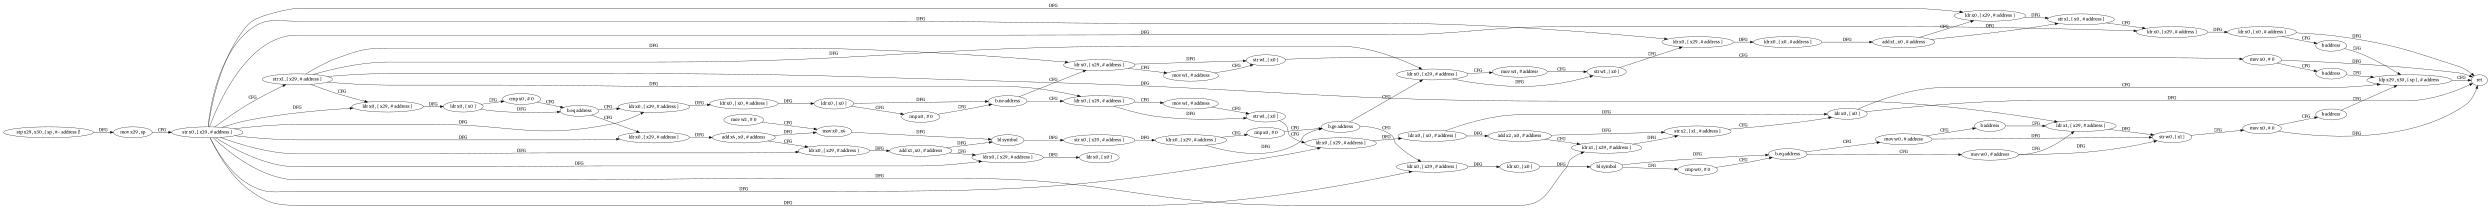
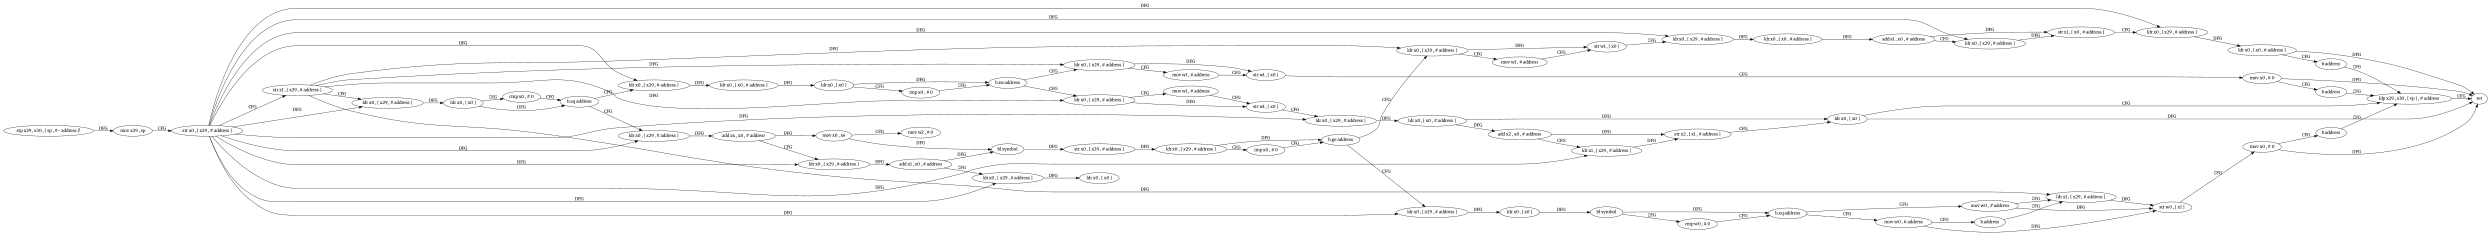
  digraph {
    fontname=Merriweather
    rankdir=LR
    node [fontname=Merriweather]
    edge [fontname=Merriweather]
    n1 [label="stp x29 , x30 , [ sp , #- address ]!"]
    n2 [label="mov x29 , sp"]
    n3 [label="str x0 , [ x29 , # address ]"]
    n4 [label="str x1 , [ x29 , # address ]"]
    n5 [label="ldr x0 , [ x29 , # address ]"]
    n6 [label="ldr x0 , [ x29 , # address ]"]
    n7 [label="ldr x0 , [ x29 , # address ]"]
    n8 [label="ldr x0 , [ x29 , # address ]"]
    n9 [label="ldr x0 , [ x29 , # address ]"]
    n10 [label="ldr x0 , [ x29 , # address ]"]
    n11 [label="ldr x0 , [ x29 , # address ]"]
    n12 [label="ldr x1 , [ x29 , # address ]"]
    n13 [label="ldr x0 , [ x29 , # address ]"]
    n14 [label="ldr x0 , [ x29 , # address ]"]
    n15 [label="ldr x0 , [ x29 , # address ]"]
    n16 [label="ldr x0 , [ x29 , # address ]"]
    n17 [label="ldr x0 , [ x29 , # address ]"]
    n18 [label="ldr x0 , [ x29 , # address ]"]
    n19 [label="ldr x1 , [ x29 , # address ]"]
    n20 [label="ldr x0 , [ x0 ]"]
    n21 [label="ldr x0 , [ x0 , # address ]"]
    n22 [label="add x4 , x0 , # address"]
    n23 [label="add x1 , x0 , # address"]
    n24 [label="ldr x0 , [ x0 ]"]
    n25 [label="ldr x0 , [ x0 ]"]
    n26 [label="ldr x0 , [ x0 , # address ]"]
    n27 [label="str x2 , [ x1 , # address ]"]
    n28 [label="ldr x0 , [ x0 , # address ]"]
    n29 [label="str x1 , [ x0 , # address ]"]
    n30 [label="ldr x0 , [ x0 , # address ]"]
    n31 [label="mov w1 , # address"]
    n32 [label="str w1 , [ x0 ]"]
    n33 [label="mov w1 , # address"]
    n34 [label="str w1 , [ x0 ]"]
    n35 [label="mov w1 , # address"]
    n36 [label="str w1 , [ x0 ]"]
    n37 [label="str w0 , [ x1 ]"]
    n38 [label="cmp x0 , # 0"]
    n39 [label="b.eq address"]
    n40 [label="ldr x0 , [ x0 ]"]
    n41 [label="mov x0 , x4"]
    n42 [label="cmp x0 , # 0"]
    n43 [label="b.ne address"]
    n44 [label="mov x0 , # 0"]
    n45 [label="bl symbol"]
    n46 [label="str x0 , [ x29 , # address ]"]
    n47 [label="mov w2 , # 0"]
    n48 [label="ldr x0 , [ x29 , # address ]"]
    n49 [label="cmp x0 , # 0"]
    n50 [label="b.ge address"]
    n51 [label="bl symbol"]
    n52 [label="add x2 , x0 , # address"]
    n53 [label="ldr x0 , [ x0 ]"]
    n54 [label="ldp x29 , x30 , [ sp ] , # address"]
    n55 [label=ret]
    n56 [label="b address"]
    n57 [label="add x1 , x0 , # address"]
    n58 [label="b address"]
    n59 [label="cmp w0 , # 0"]
    n60 [label="b.eq address"]
    n61 [label="mov w0 , # address"]
    n62 [label="mov w0 , # address"]
    n63 [label="b address"]
    n64 [label="mov x0 , # 0"]
    n65 [label="b address"]
    n1 -> n2 [label=DFG]
    n2 -> n3 [label=CFG]
    n3 -> n4 [label=CFG]
    n3 -> n5 [label=DFG]
    n3 -> n6 [label=DFG]
    n3 -> n7 [label=DFG]
    n3 -> n8 [label=DFG]
    n3 -> n9 [label=DFG]
    n3 -> n10 [label=DFG]
    n3 -> n11 [label=DFG]
    n3 -> n12 [label=DFG]
    n3 -> n13 [label=DFG]
    n3 -> n14 [label=DFG]
    n3 -> n15 [label=DFG]
    n4 -> n5 [label=CFG]
    n4 -> n16 [label=DFG]
    n4 -> n17 [label=DFG]
    n4 -> n18 [label=DFG]
    n4 -> n19 [label=DFG]
    n5 -> n20 [label=DFG]
    n6 -> n21 [label=DFG]
    n7 -> n22 [label=DFG]
    n8 -> n23 [label=DFG]
    n9 -> n24 [label=DFG]
    n10 -> n25 [label=DFG]
    n11 -> n26 [label=DFG]
    n12 -> n27 [label=DFG]
    n13 -> n28 [label=DFG]
    n14 -> n29 [label=DFG]
    n15 -> n30 [label=DFG]
    n16 -> n31 [label=CFG]
    n16 -> n32 [label=DFG]
    n17 -> n33 [label=CFG]
    n17 -> n34 [label=DFG]
    n18 -> n35 [label=CFG]
    n18 -> n36 [label=DFG]
    n19 -> n37 [label=DFG]
    n20 -> n38 [label=CFG]
    n20 -> n39 [label=DFG]
    n21 -> n40 [label=DFG]
    n22 -> n8 [label=CFG]
    n22 -> n41 [label=DFG]
    n23 -> n9 [label=CFG]
    n23 -> n45 [label=DFG]
    n25 -> n51 [label=DFG]
    n26 -> n52 [label=DFG]
    n26 -> n53 [label=DFG]
    n27 -> n53 [label=CFG]
    n28 -> n57 [label=DFG]
    n29 -> n15 [label=CFG]
    n30 -> n55 [label=DFG]
    n30 -> n58 [label=CFG]
    n31 -> n32 [label=CFG]
    n32 -> n11 [label=CFG]
    n33 -> n34 [label=CFG]
    n34 -> n44 [label=CFG]
    n35 -> n36 [label=CFG]
    n36 -> n13 [label=CFG]
    n37 -> n64 [label=CFG]
    n38 -> n39 [label=CFG]
    n39 -> n6 [label=CFG]
    n39 -> n7 [label=CFG]
    n40 -> n42 [label=CFG]
    n40 -> n43 [label=DFG]
    n41 -> n45 [label=DFG]
    n42 -> n43 [label=CFG]
    n43 -> n16 [label=CFG]
    n43 -> n17 [label=CFG]
    n44 -> n55 [label=DFG]
    n44 -> n56 [label=CFG]
    n45 -> n46 [label=DFG]
    n46 -> n48 [label=DFG]
-   n47 -> n41 [label=CFG]
+   n41 -> n47 [label=CFG]
    n48 -> n49 [label=CFG]
    n48 -> n50 [label=DFG]
    n49 -> n50 [label=CFG]
    n50 -> n10 [label=CFG]
    n50 -> n18 [label=CFG]
    n51 -> n59 [label=CFG]
    n51 -> n60 [label=DFG]
    n52 -> n12 [label=CFG]
    n52 -> n27 [label=DFG]
    n53 -> n54 [label=CFG]
    n53 -> n55 [label=DFG]
    n54 -> n55 [label=CFG]
    n56 -> n54 [label=CFG]
    n57 -> n14 [label=CFG]
    n57 -> n29 [label=DFG]
    n58 -> n54 [label=CFG]
    n59 -> n60 [label=CFG]
    n60 -> n61 [label=CFG]
    n60 -> n62 [label=CFG]
    n61 -> n19 [label=CFG]
    n61 -> n37 [label=DFG]
    n62 -> n37 [label=DFG]
    n62 -> n63 [label=CFG]
    n63 -> n19 [label=CFG]
    n64 -> n55 [label=DFG]
    n64 -> n65 [label=CFG]
    n65 -> n54 [label=CFG]
  }
